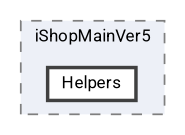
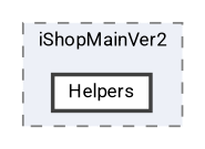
  digraph {
    compound=true
    fontname=Roboto
    n1 [color=grey25 fillcolor=white fontname=Roboto fontsize=10 height=0.2 label=Helpers shape=box style="filled,bold" width=0.4]
    subgraph cluster_1 {
      bgcolor="#edf0f7"
      fontsize=10
-     label=iShopMainVer5
+     label=iShopMainVer2
      pencolor=grey50
      style="filled,dashed"
      n1
    }
  }
